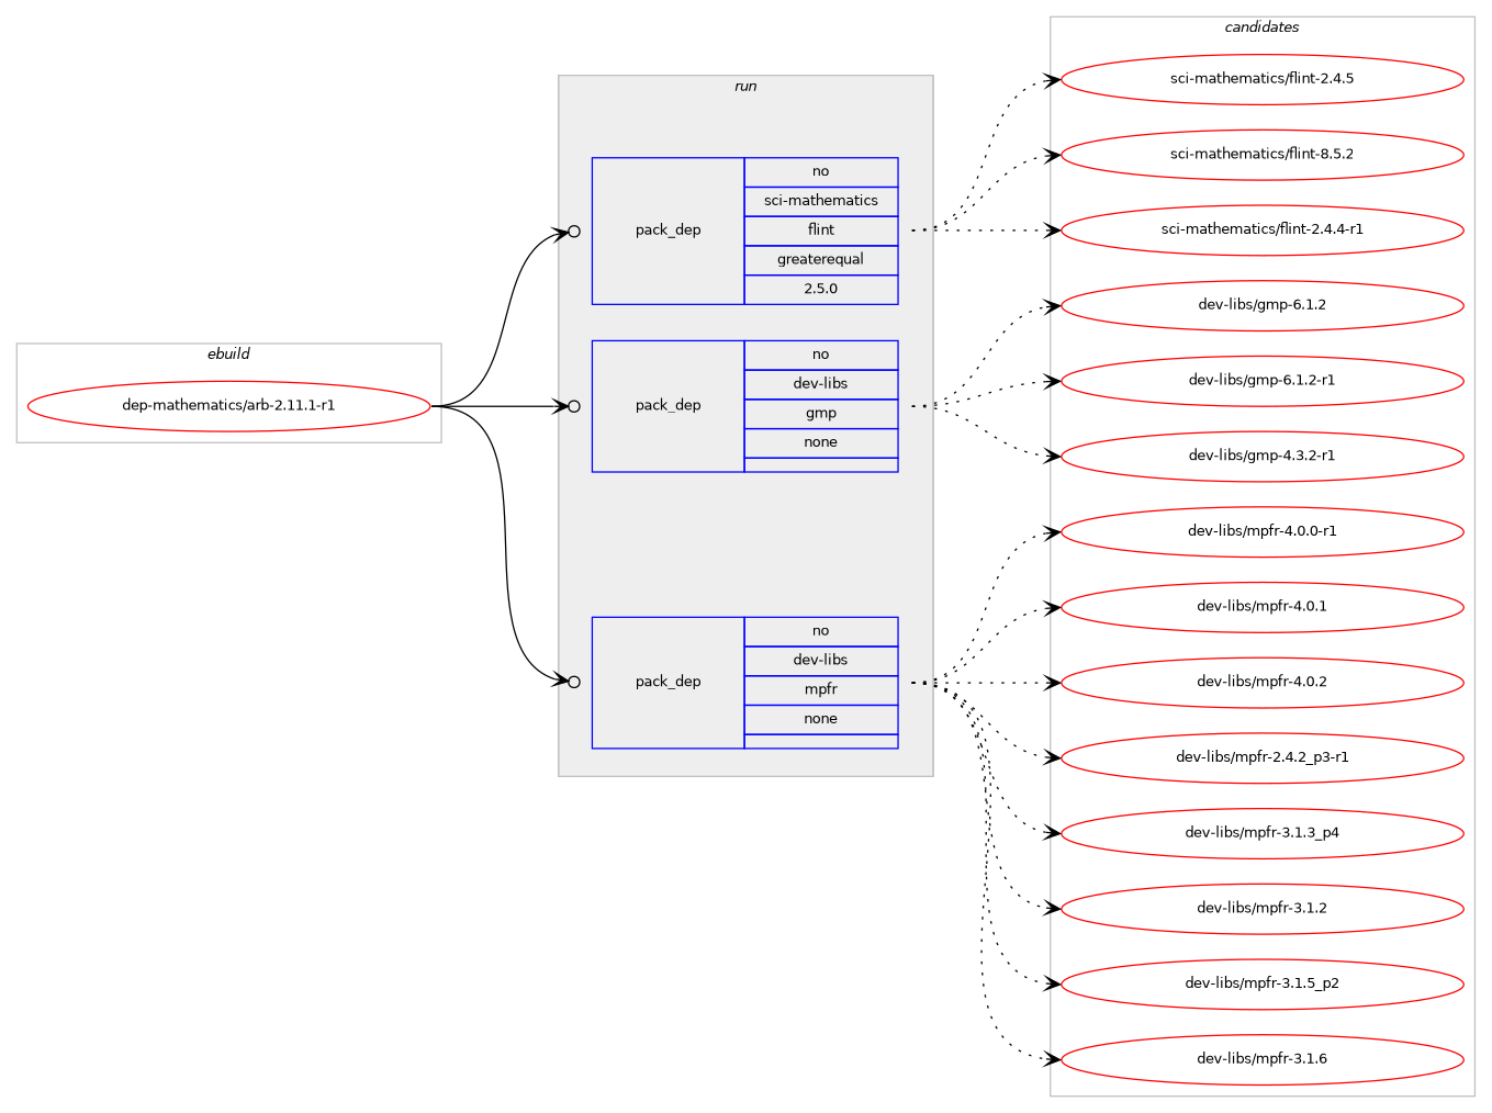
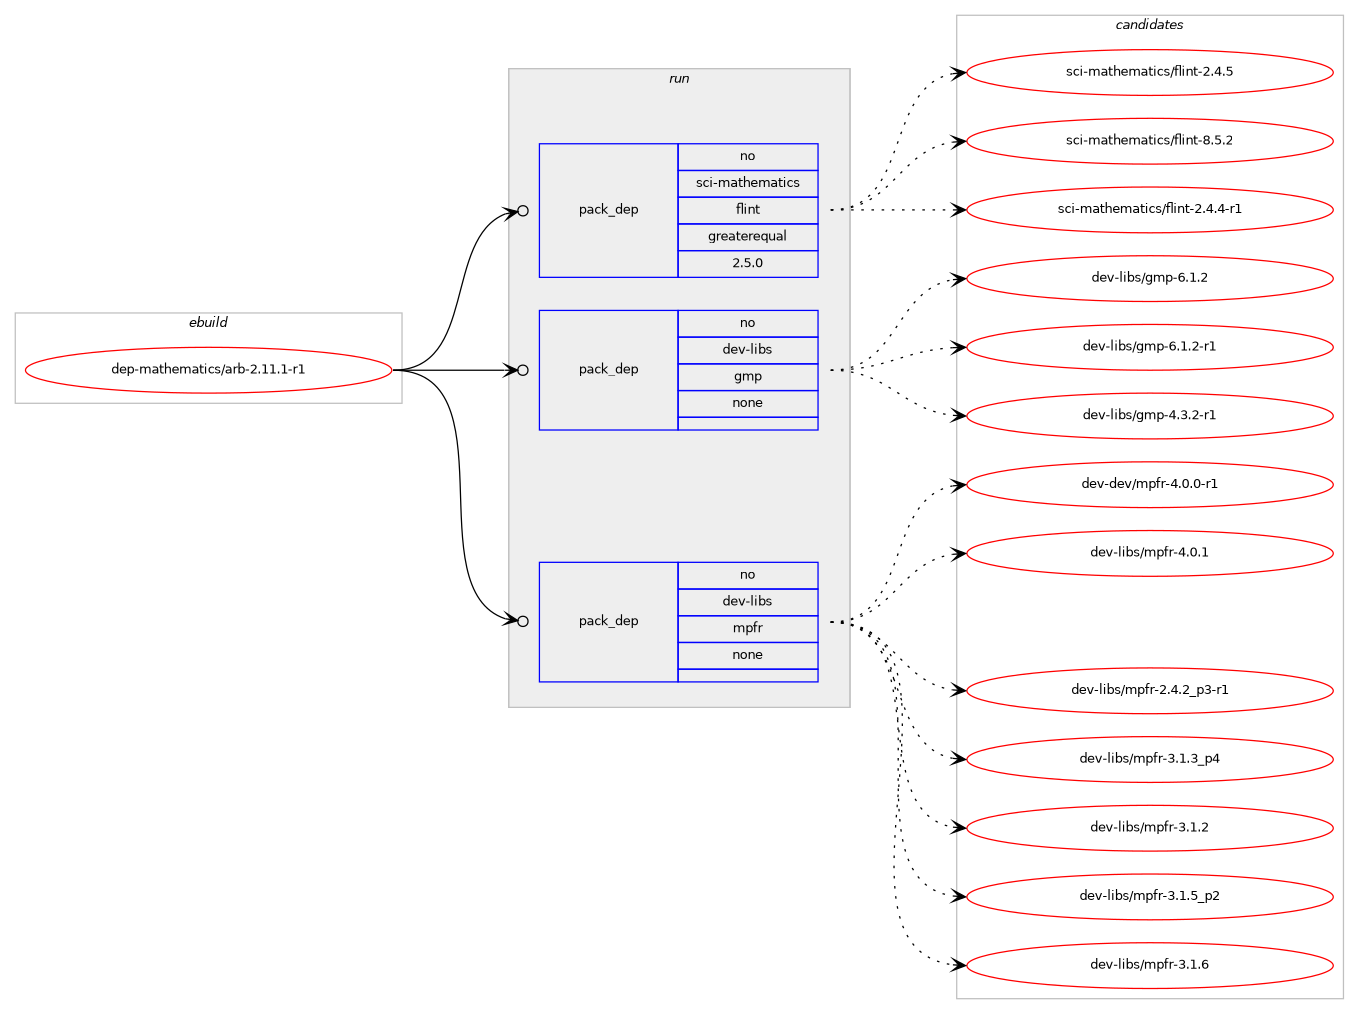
  digraph {
    compound=true
    concentrate=true
    fontname=Helvetica
    fontsize=10
    newrank=true
    rankdir=LR
    ranksep=1.5
    node [color=red fontname=Helvetica fontsize=10]
    edge [arrowhead=vee headport=w style=dotted tailport=e weight=100]
    n1 [label="dep-mathematics/arb-2.11.1-r1" width=4]
    n2 [color=blue label=<<TABLE BORDER="0" CELLBORDER="1" CELLSPACING="0" CELLPADDING="4" WIDTH="220"><TR><TD ROWSPAN="6" CELLPADDING="30">pack_dep</TD></TR><TR><TD WIDTH="110">no</TD></TR><TR><TD>sci-mathematics</TD></TR><TR><TD>flint</TD></TR><TR><TD>greaterequal</TD></TR><TR><TD>2.5.0</TD></TR></TABLE>> shape=none]
    n3 [color=blue label=<<TABLE BORDER="0" CELLBORDER="1" CELLSPACING="0" CELLPADDING="4" WIDTH="220"><TR><TD ROWSPAN="6" CELLPADDING="30">pack_dep</TD></TR><TR><TD WIDTH="110">no</TD></TR><TR><TD>dev-libs</TD></TR><TR><TD>gmp</TD></TR><TR><TD>none</TD></TR><TR><TD></TD></TR></TABLE>> shape=none]
    n4 [color=blue label=<<TABLE BORDER="0" CELLBORDER="1" CELLSPACING="0" CELLPADDING="4" WIDTH="220"><TR><TD ROWSPAN="6" CELLPADDING="30">pack_dep</TD></TR><TR><TD WIDTH="110">no</TD></TR><TR><TD>dev-libs</TD></TR><TR><TD>mpfr</TD></TR><TR><TD>none</TD></TR><TR><TD></TD></TR></TABLE>> shape=none]
    n5 [label="dev-libs/gmp-4.3.2-r1" width=4]
    n6 [label="dev-libs/gmp-6.1.2" width=4]
    n7 [label="dev-libs/gmp-6.1.2-r1" width=4]
    n8 [label="dev-libs/mpfr-2.4.2_p3-r1" width=4]
    n9 [label="dev-libs/mpfr-3.1.3_p4" width=4]
    n10 [label="dev-libs/mpfr-3.1.2" width=4]
    n11 [label="dev-libs/mpfr-3.1.5_p2" width=4]
    n12 [label="dev-libs/mpfr-3.1.6" width=4]
-   n13 [label="dev-libs/mpfr-4.0.0-r1" width=4]
+   n13 [label="dev-dev/mpfr-4.0.0-r1" width=4]
    n14 [label="dev-libs/mpfr-4.0.1" width=4]
-   n15 [label="dev-libs/mpfr-4.0.2" width=4]
    n16 [label="sci-mathematics/flint-2.4.4-r1" width=4]
    n17 [label="sci-mathematics/flint-2.4.5" width=4]
    n18 [label="sci-mathematics/flint-8.5.2" width=4]
    subgraph cluster_1 {
      color=gray
      label=<<i>ebuild</i>>
      rank=same
      n1
    }
    subgraph cluster_2 {
      color=gray
      label=<<i>dependencies</i>>
      subgraph cluster_3 {
        color=gray
        fillcolor="#eeeeee"
        label=<<i>compile</i>>
        style=filled
      }
      subgraph cluster_4 {
        color=gray
        fillcolor="#eeeeee"
        label=<<i>compile and run</i>>
        style=filled
        subgraph sub_5 {
          color=gray
          fillcolor="#eeeeee"
          label=<<i>compile and run</i>>
          style=filled
          n2
        }
        subgraph sub_6 {
          color=gray
          fillcolor="#eeeeee"
          label=<<i>compile and run</i>>
          style=filled
          n3
        }
        subgraph sub_7 {
          color=gray
          fillcolor="#eeeeee"
          label=<<i>compile and run</i>>
          style=filled
          n4
        }
      }
      subgraph cluster_8 {
        color=gray
        fillcolor="#eeeeee"
        label=<<i>run</i>>
        style=filled
      }
    }
    subgraph cluster_9 {
      color=gray
      label=<<i>candidates</i>>
      rank=same
      subgraph sub_10 {
        color=black
        label=<<i>candidates</i>>
        nodesep=1
        rank=same
        n5
        n6
        n7
      }
      subgraph sub_11 {
        color=black
        label=<<i>candidates</i>>
        nodesep=1
        rank=same
        n8
        n9
        n10
        n11
        n12
        n13
        n14
-       n15
      }
      subgraph sub_12 {
        color=black
        label=<<i>candidates</i>>
        nodesep=1
        rank=same
        n16
        n17
        n18
      }
    }
    n1 -> n2 [arrowhead=odotvee style=solid weight=20]
    n1 -> n3 [arrowhead=odotvee style=solid weight=20]
    n1 -> n4 [arrowhead=odotvee style=solid weight=20]
    n2 -> n16
    n2 -> n17
    n2 -> n18
    n3 -> n5
    n3 -> n6
    n3 -> n7
    n4 -> n8
    n4 -> n9
    n4 -> n10
    n4 -> n11
    n4 -> n12
    n4 -> n13
    n4 -> n14
-   n4 -> n15
  }
